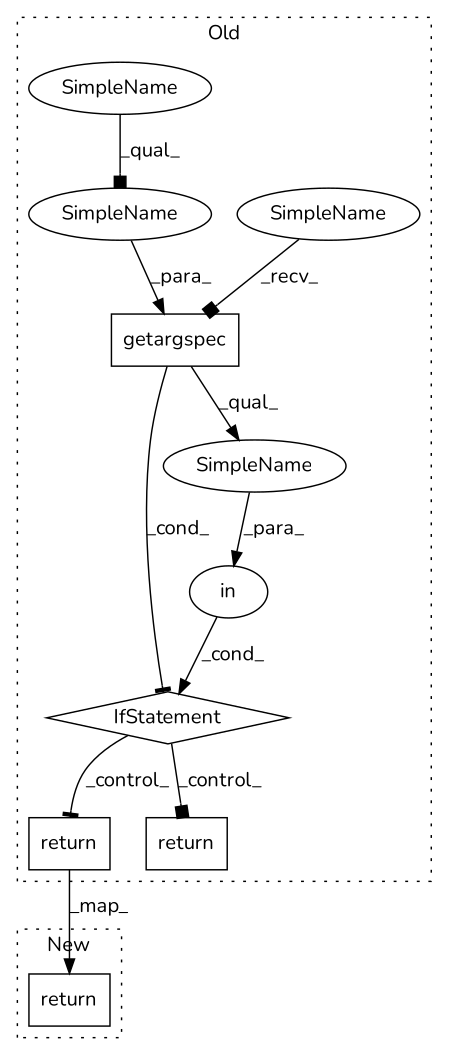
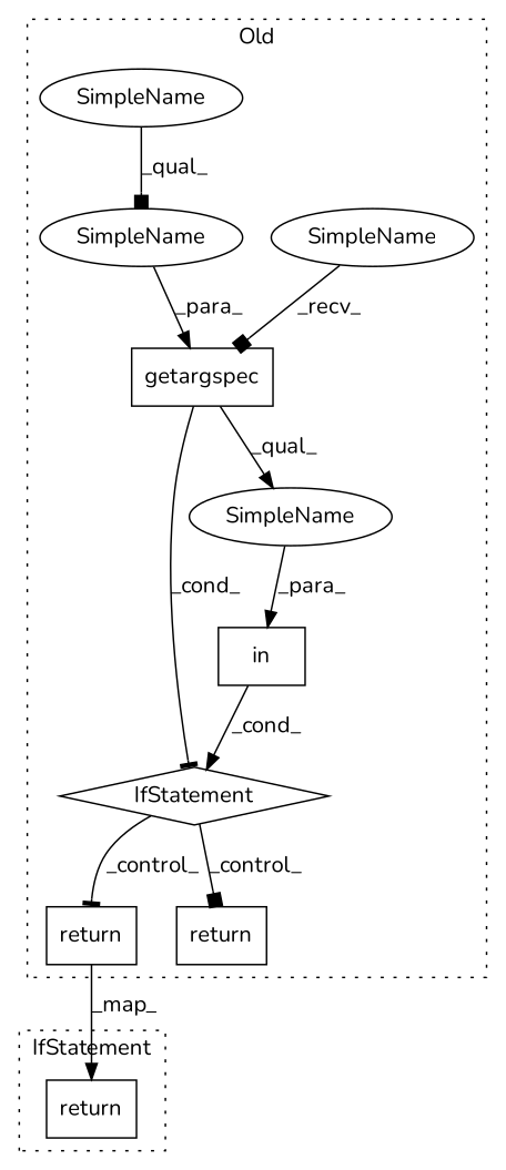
  digraph {
    fontname=Nunito
    node [a=42 fontname=Nunito l=0 s=1439 shape=box]
    edge [arrowhead=normal fontname=Nunito]
    n1 [a=41 l=7 label=return s=1540]
    n2 [a=32 l="11,-25" label=getargspec s="1428,1439"]
-   n3 [a=105 label=in s=1403 shape=ellipse]
+   n3 [a=105 label=in s=1403]
    n4 [a=25 l="8,62" label=IfStatement s="1395,1403" shape=diamond]
    n5 [label=SimpleName shape=ellipse]
    n6 [label=SimpleName s=1414 shape=ellipse]
    n7 [a=41 l=7 label=return s=1600]
    n8 [label=SimpleName s=1414 shape=ellipse]
    n9 [label=SimpleName shape=ellipse]
    n10 [a=41 l=7 label=return s=1268]
    subgraph cluster_1 {
      label=Old
      style=dotted
      n1
      n2
      n3
      n4
      n5
      n6
      n7
      n8
      n9
    }
    subgraph cluster_2 {
-     label=New
+     label=IfStatement
      style=dotted
      n10
    }
    n1 -> n10 [label=_map_]
    n2 -> n4 [arrowhead=tee label=_cond_]
    n2 -> n6 [label=_qual_]
    n3 -> n4 [label=_cond_]
    n4 -> n1 [arrowhead=tee label=_control_]
    n4 -> n7 [arrowhead=box label=_control_]
    n5 -> n2 [label=_para_]
    n6 -> n3 [label=_para_]
    n8 -> n2 [arrowhead=box label=_recv_]
    n9 -> n5 [arrowhead=box label=_qual_]
  }
